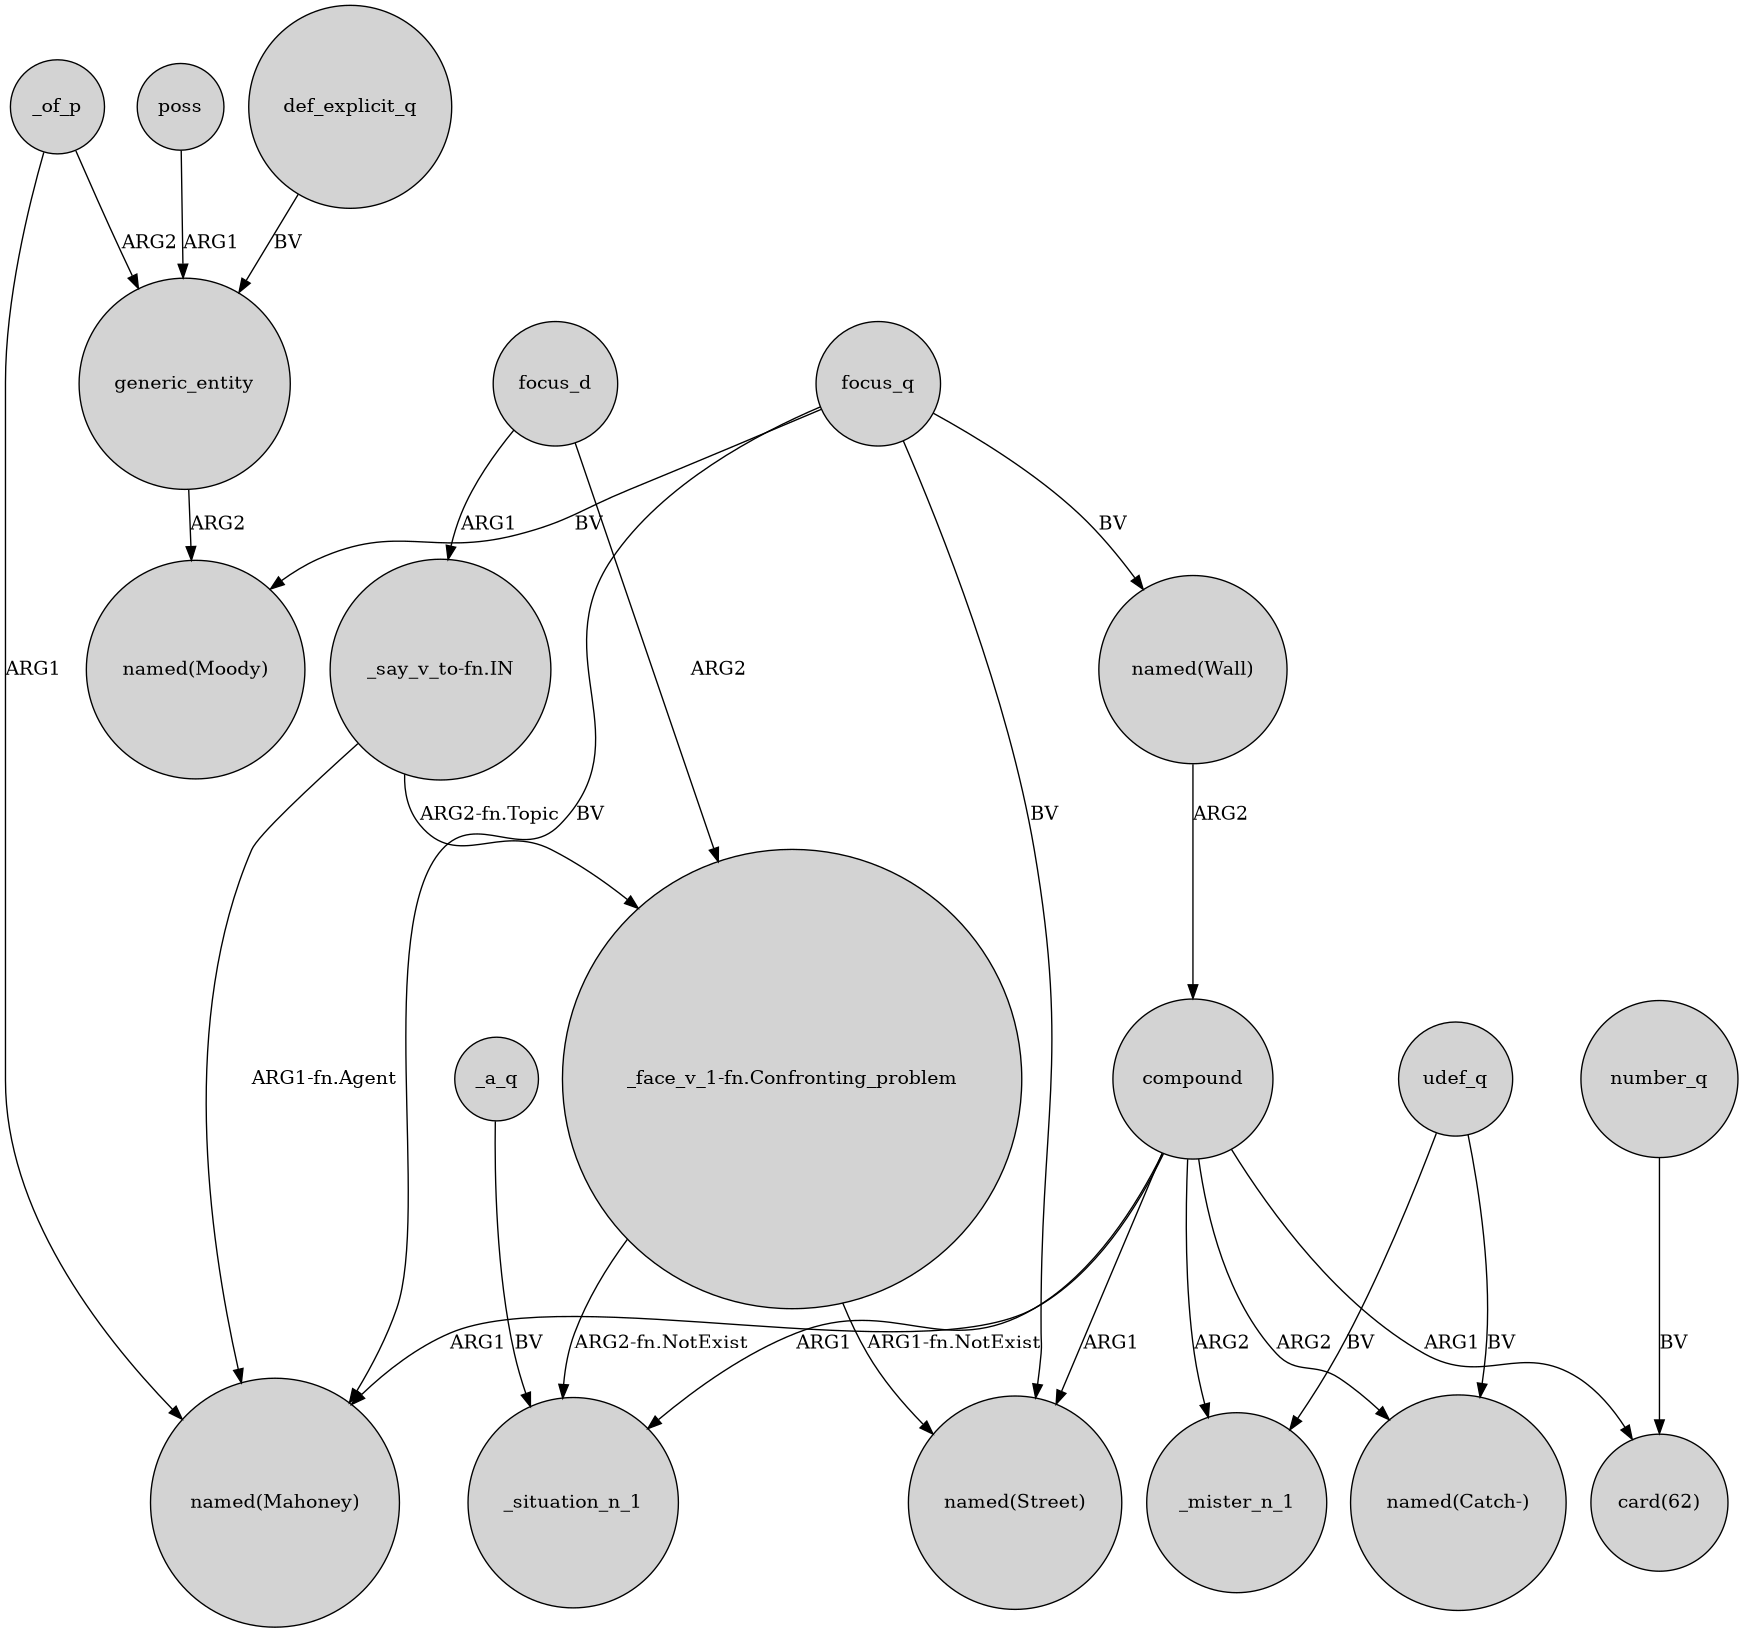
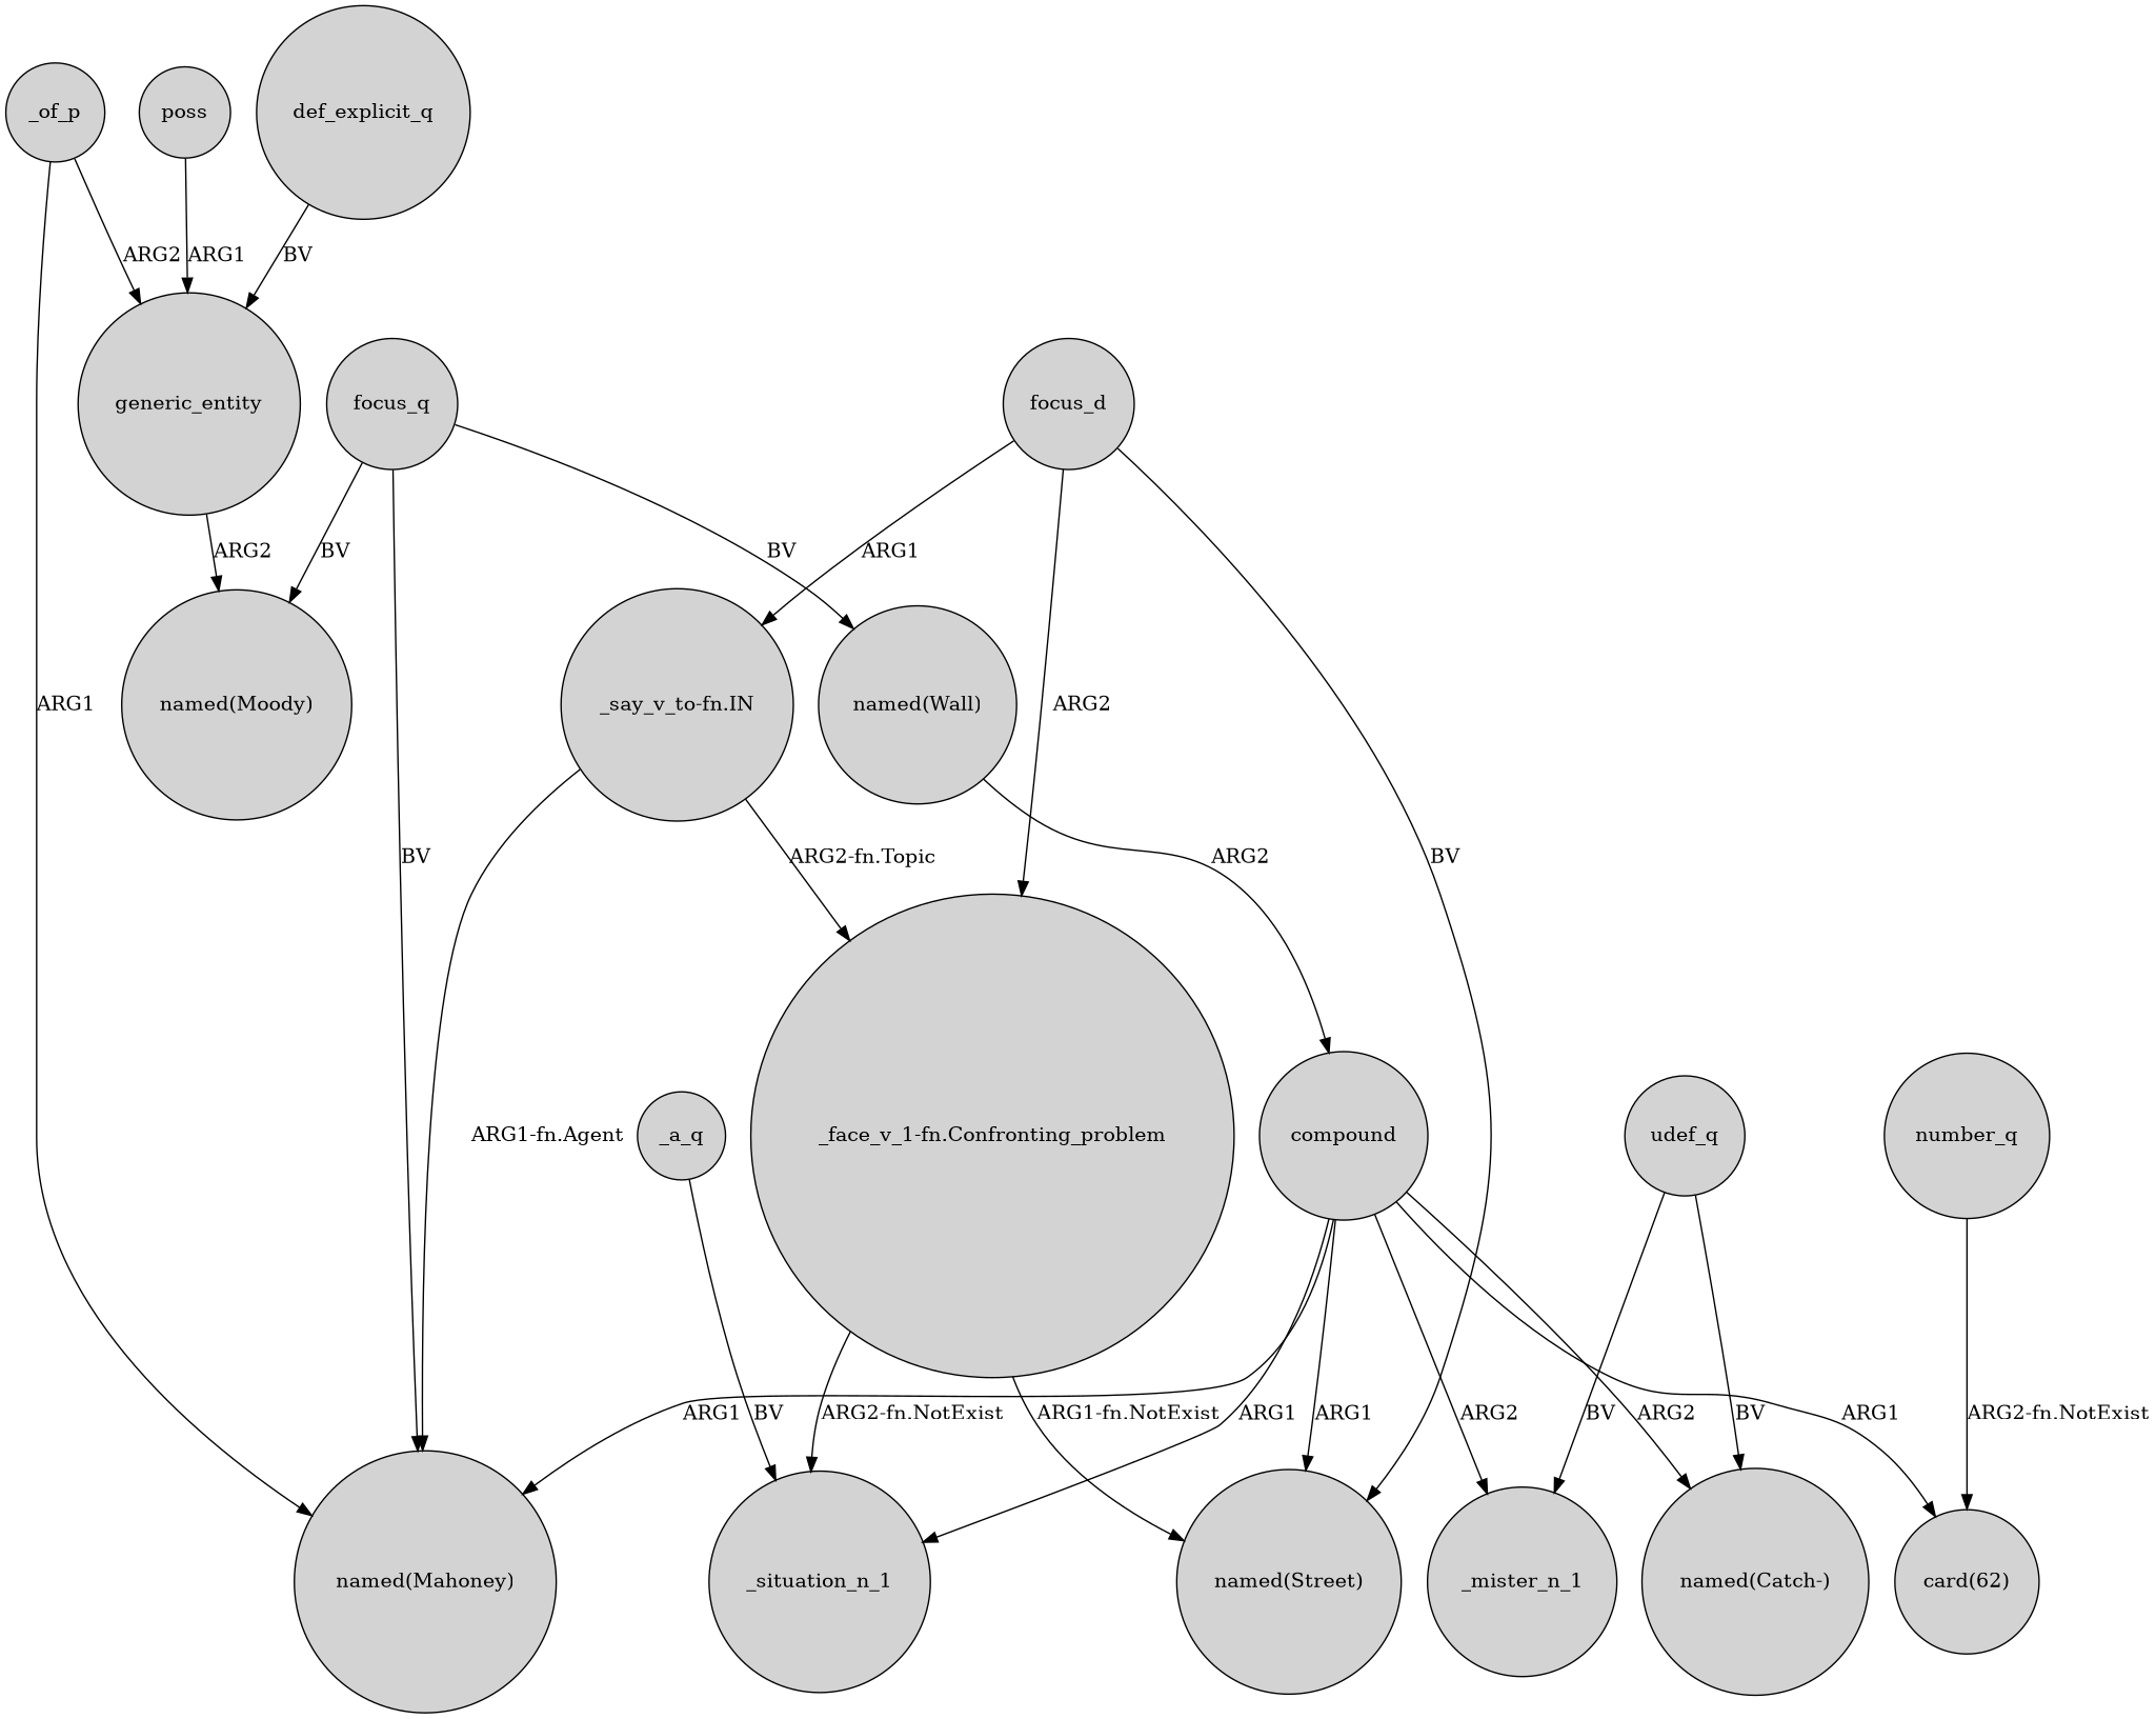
  digraph {
    node [shape=circle style=filled]
    _a_q
    _situation_n_1
    _of_p
    generic_entity
    "named(Mahoney)"
    "named(Moody)"
    udef_q
    "named(Catch-)"
    _mister_n_1
    poss
    compound
    n12 [label="card(62)"]
    "named(Street)"
    "named(Wall)"
    n15 [label=focus_q]
    "_say_v_to-fn.IN"
    "_face_v_1-fn.Confronting_problem"
    focus_d
    def_explicit_q
    number_q
    _a_q -> _situation_n_1 [label=BV]
    _of_p -> generic_entity [label=ARG2]
    _of_p -> "named(Mahoney)" [label=ARG1]
    generic_entity -> "named(Moody)" [label=ARG2]
    udef_q -> "named(Catch-)" [label=BV]
    udef_q -> _mister_n_1 [label=BV]
    poss -> generic_entity [label=ARG1]
    compound -> _situation_n_1 [label=ARG1]
    compound -> "named(Mahoney)" [label=ARG1]
    compound -> "named(Catch-)" [label=ARG2]
    compound -> _mister_n_1 [label=ARG2]
    compound -> n12 [label=ARG1]
    compound -> "named(Street)" [label=ARG1]
    "named(Wall)" -> compound [label=ARG2]
    n15 -> "named(Mahoney)" [label=BV]
    n15 -> "named(Moody)" [label=BV]
-   n15 -> "named(Street)" [label=BV]
+   focus_d -> "named(Street)" [label=BV]
    n15 -> "named(Wall)" [label=BV]
    "_say_v_to-fn.IN" -> "named(Mahoney)" [label="ARG1-fn.Agent"]
    "_say_v_to-fn.IN" -> "_face_v_1-fn.Confronting_problem" [label="ARG2-fn.Topic"]
    "_face_v_1-fn.Confronting_problem" -> _situation_n_1 [label="ARG2-fn.NotExist"]
    "_face_v_1-fn.Confronting_problem" -> "named(Street)" [label="ARG1-fn.NotExist"]
    focus_d -> "_say_v_to-fn.IN" [label=ARG1]
    focus_d -> "_face_v_1-fn.Confronting_problem" [label=ARG2]
    def_explicit_q -> generic_entity [label=BV]
-   number_q -> n12 [label=BV]
+   number_q -> n12 [label="ARG2-fn.NotExist"]
  }
